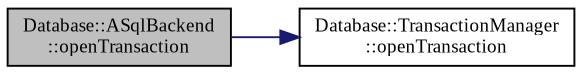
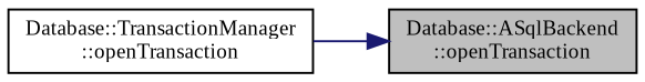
  digraph {
    rankdir=LR
    fontname="Liberation Serif"
    node [color=black fontname="Liberation Serif" fontsize=10 shape=record style=filled]
    n1 [fillcolor=grey75 fontcolor=black height=0.2 label="Database::ASqlBackend\l::openTransaction" width=0.4]
    n2 [fillcolor=white height=0.2 label="Database::TransactionManager\l::openTransaction" width=0.4]
-   n1 -> n2 [color=midnightblue fontname="Liberation Serif" fontsize=10 labelfontname=Helvetica labelfontsize=10 style=solid]
+   n2 -> n1 [color=midnightblue fontname="Liberation Serif" fontsize=10 labelfontname=Helvetica labelfontsize=10 style=solid]
  }
